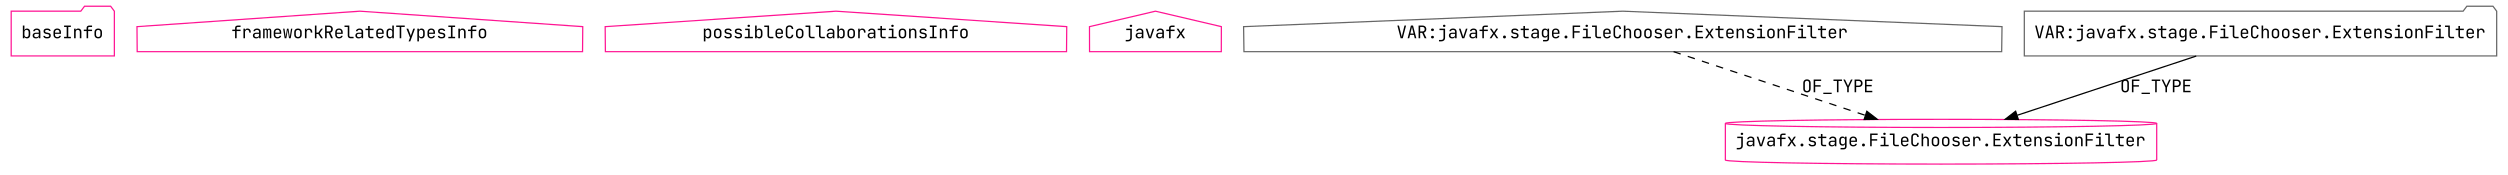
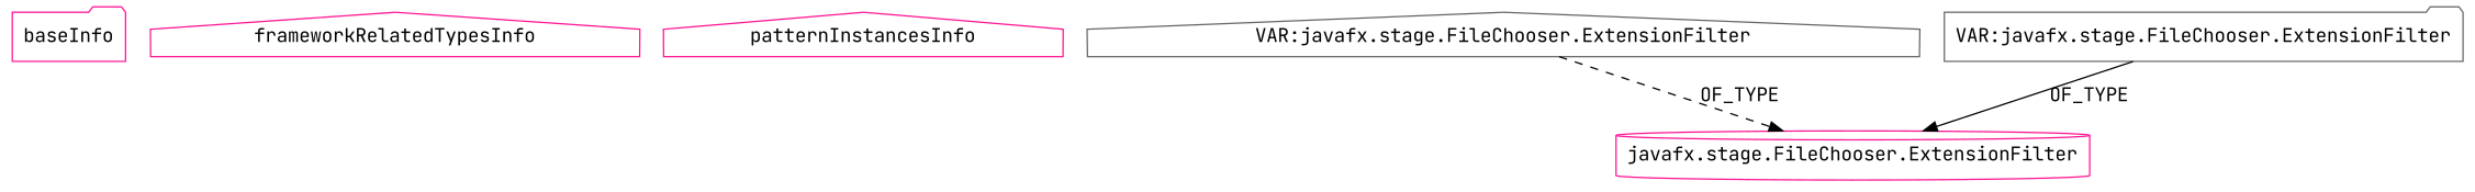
  digraph {
    fontname="JetBrains Mono"
    node [color=deeppink fontname="JetBrains Mono" shape=house]
    edge [fontname="JetBrains Mono"]
    baseInfo [category=pattern graphId=1993 isAnonymous=false possibleRelation=false shape=folder]
    frameworkRelatedTypesInfo
-   possibleCollaborationsInfo
-   patternInstancesInfo [0="AMITCCILGITHUB-Contacts~/AMITCCILGITHUB-Contacts/Contacts-master/Contacts/src/org/apandey/view/parts/Body.java~void initComponents()~62" 1="amonker-Trans~/amonker-Trans/Trans-master/src/cn/jingyun/trans/Project.java~Project~1849" 2="novosga-painel-fx~/novosga-painel-fx/painel-fx-master/src/org/novosga/painel/client/ui/Controller.java~Controller~3787" 3="AMITCCILGITHUB-Contacts~/AMITCCILGITHUB-Contacts/Contacts-master/Contacts/src/org/apandey/view/parts/Body.java~Body~60" label=javafx]
+   patternInstancesInfo [0="AMITCCILGITHUB-Contacts~/AMITCCILGITHUB-Contacts/Contacts-master/Contacts/src/org/apandey/view/parts/Body.java~void initComponents()~62" 1="amonker-Trans~/amonker-Trans/Trans-master/src/cn/jingyun/trans/Project.java~Project~1849" 2="novosga-painel-fx~/novosga-painel-fx/painel-fx-master/src/org/novosga/painel/client/ui/Controller.java~Controller~3787" 3="AMITCCILGITHUB-Contacts~/AMITCCILGITHUB-Contacts/Contacts-master/Contacts/src/org/apandey/view/parts/Body.java~Body~60"]
    n5 [isFrameworkType=false label="javafx.stage.FileChooser.ExtensionFilter" shape=cylinder vertexType=FRAMEWORK_CLASS_TYPE]
    n6 [color=gray40 isFrameworkType=false label="VAR:javafx.stage.FileChooser.ExtensionFilter" vertexType=VARIABLE_EXPRESION]
    n7 [color=gray40 isFrameworkType=false label="VAR:javafx.stage.FileChooser.ExtensionFilter" shape=folder vertexType=VARIABLE_EXPRESION]
    n6 -> n5 [label=OF_TYPE style=dashed]
    n7 -> n5 [label=OF_TYPE style=solid]
  }
